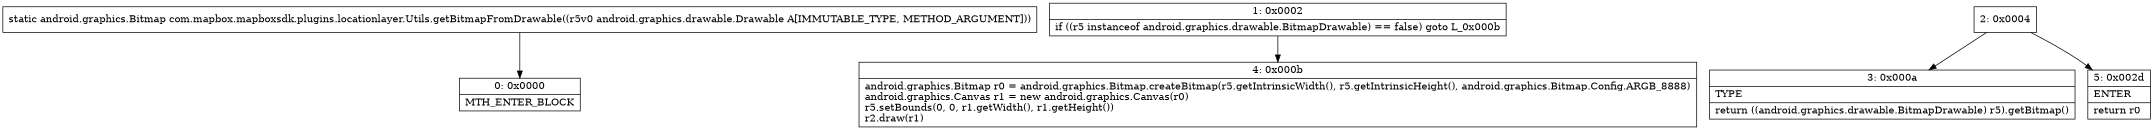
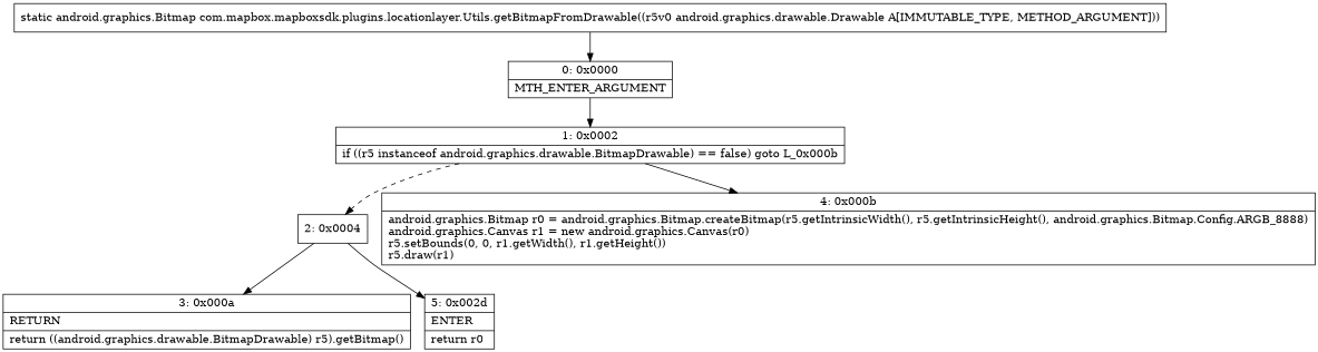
  digraph {
    node [shape=record]
-   n1 [label="{0\:\ 0x0000|MTH_ENTER_BLOCK\l}"]
+   n1 [label="{0\:\ 0x0000|MTH_ENTER_ARGUMENT\l}"]
    n2 [label="{1\:\ 0x0002|if ((r5 instanceof android.graphics.drawable.BitmapDrawable) == false) goto L_0x000b\l}"]
    n3 [label="{2\:\ 0x0004}"]
-   n4 [label="{4\:\ 0x000b|android.graphics.Bitmap r0 = android.graphics.Bitmap.createBitmap(r5.getIntrinsicWidth(), r5.getIntrinsicHeight(), android.graphics.Bitmap.Config.ARGB_8888)\landroid.graphics.Canvas r1 = new android.graphics.Canvas(r0)\lr5.setBounds(0, 0, r1.getWidth(), r1.getHeight())\lr2.draw(r1)\l}"]
-   n5 [label="{3\:\ 0x000a|TYPE\l|return ((android.graphics.drawable.BitmapDrawable) r5).getBitmap()\l}"]
+   n4 [label="{4\:\ 0x000b|android.graphics.Bitmap r0 = android.graphics.Bitmap.createBitmap(r5.getIntrinsicWidth(), r5.getIntrinsicHeight(), android.graphics.Bitmap.Config.ARGB_8888)\landroid.graphics.Canvas r1 = new android.graphics.Canvas(r0)\lr5.setBounds(0, 0, r1.getWidth(), r1.getHeight())\lr5.draw(r1)\l}"]
+   n5 [label="{3\:\ 0x000a|RETURN\l|return ((android.graphics.drawable.BitmapDrawable) r5).getBitmap()\l}"]
    n6 [label="{5\:\ 0x002d|ENTER\l|return r0\l}"]
    n7 [label="{static android.graphics.Bitmap com.mapbox.mapboxsdk.plugins.locationlayer.Utils.getBitmapFromDrawable((r5v0 android.graphics.drawable.Drawable A[IMMUTABLE_TYPE, METHOD_ARGUMENT])) }"]
+   n1 -> n2
+   n2 -> n3 [style=dashed]
    n2 -> n4
    n3 -> n5
    n3 -> n6
    n7 -> n1
  }
